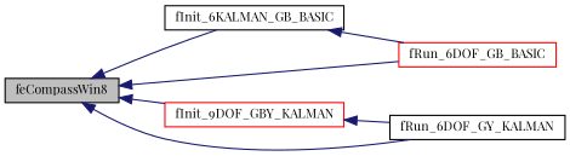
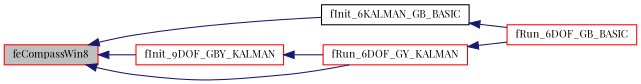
  digraph {
    fontname="Playfair Display"
    rankdir=LR
    node [color=red fillcolor=white fontname="Playfair Display" fontsize=10 shape=record style=filled]
    edge [color=midnightblue dir=back fontname="Playfair Display" fontsize=10 labelfontname=Helvetica labelfontsize=10 style=solid]
-   n1 [color=black fillcolor=grey75 fontcolor=black height=0.2 label=feCompassWin8 width=0.4]
+   n1 [fillcolor=grey75 fontcolor=black height=0.2 label=feCompassWin8 width=0.4]
    n2 [color=black height=0.2 label=fInit_6KALMAN_GB_BASIC width=0.4]
    n3 [height=0.2 label=fRun_6DOF_GB_BASIC width=0.4]
    n4 [height=0.2 label=fInit_9DOF_GBY_KALMAN width=0.4]
-   n5 [color=black height=0.2 label=fRun_6DOF_GY_KALMAN width=0.4]
+   n5 [height=0.2 label=fRun_6DOF_GY_KALMAN width=0.4]
    n1 -> n2
-   n1 -> n3
+   n5 -> n3
    n1 -> n4
    n1 -> n5
    n2 -> n3
    n4 -> n5
  }
